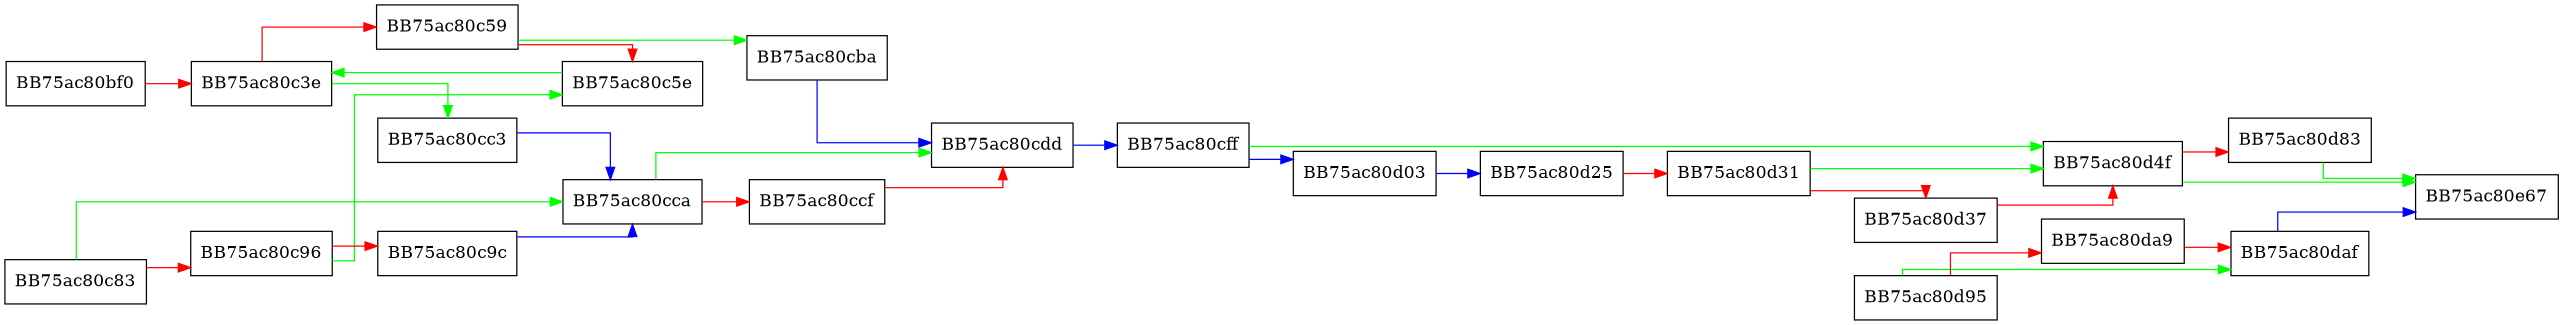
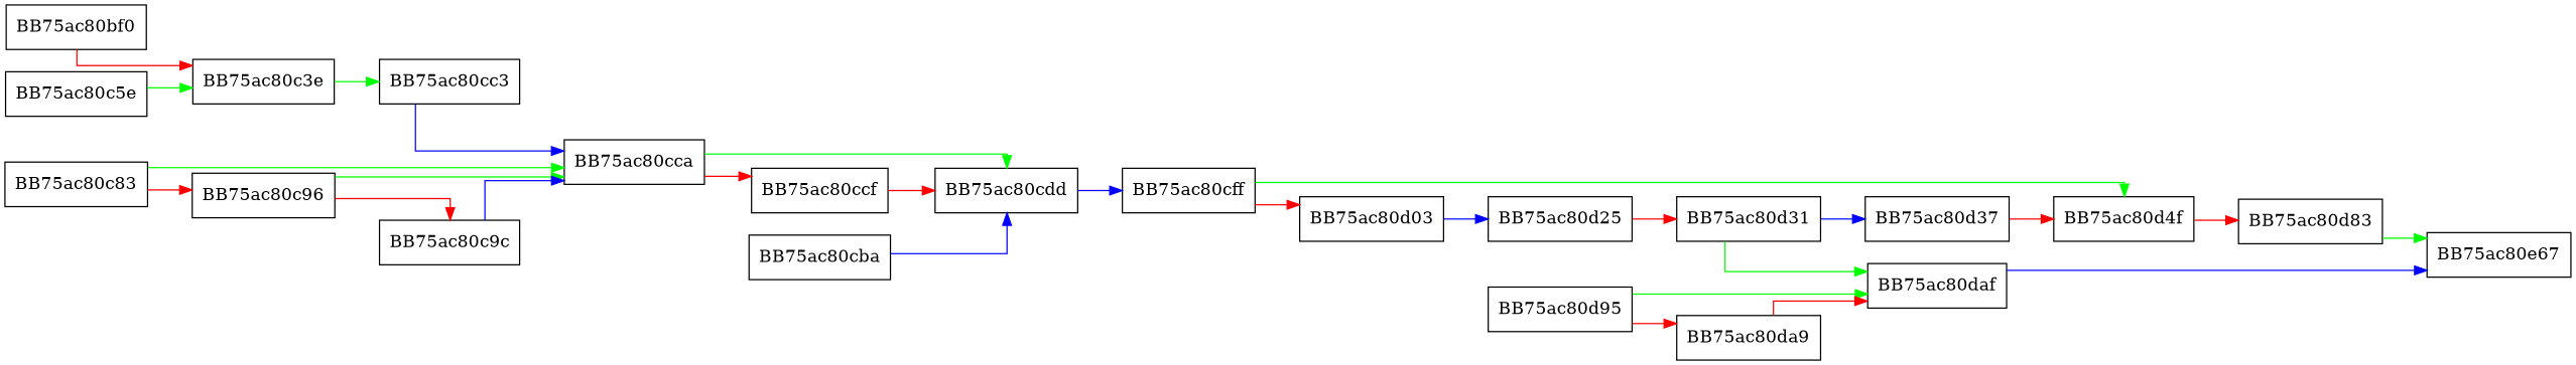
  digraph {
    rankdir=LR
    splines=ortho
    node [shape=box]
    edge [color=red]
    BB75ac80bf0
    BB75ac80c3e
    BB75ac80cc3
-   BB75ac80c59
    BB75ac80cca
    BB75ac80cba
    BB75ac80c5e
    BB75ac80cdd
    BB75ac80ccf
    BB75ac80cff
    BB75ac80c83
    BB75ac80c96
    BB75ac80c9c
    BB75ac80d4f
    BB75ac80d03
    BB75ac80e67
    BB75ac80d83
    BB75ac80d25
    BB75ac80d31
    BB75ac80d37
    BB75ac80d95
    BB75ac80daf
    BB75ac80da9
    BB75ac80bf0 -> BB75ac80c3e
    BB75ac80c3e -> BB75ac80cc3 [color=green]
-   BB75ac80c3e -> BB75ac80c59
    BB75ac80cc3 -> BB75ac80cca [color=blue]
-   BB75ac80c59 -> BB75ac80cba [color=green]
-   BB75ac80c59 -> BB75ac80c5e
    BB75ac80cca -> BB75ac80cdd [color=green]
    BB75ac80cca -> BB75ac80ccf
    BB75ac80cba -> BB75ac80cdd [color=blue]
    BB75ac80c5e -> BB75ac80c3e [color=green]
    BB75ac80cdd -> BB75ac80cff [color=blue]
    BB75ac80ccf -> BB75ac80cdd
    BB75ac80cff -> BB75ac80d4f [color=green]
-   BB75ac80cff -> BB75ac80d03 [color=blue]
+   BB75ac80cff -> BB75ac80d03
    BB75ac80c83 -> BB75ac80cca [color=green]
    BB75ac80c83 -> BB75ac80c96
-   BB75ac80c96 -> BB75ac80c5e [color=green]
+   BB75ac80c96 -> BB75ac80cca [color=green]
    BB75ac80c96 -> BB75ac80c9c
    BB75ac80c9c -> BB75ac80cca [color=blue]
-   BB75ac80d4f -> BB75ac80e67 [color=green]
    BB75ac80d4f -> BB75ac80d83
    BB75ac80d03 -> BB75ac80d25 [color=blue]
    BB75ac80d83 -> BB75ac80e67 [color=green]
    BB75ac80d25 -> BB75ac80d31
-   BB75ac80d31 -> BB75ac80d4f [color=green]
-   BB75ac80d31 -> BB75ac80d37
+   BB75ac80d31 -> BB75ac80daf [color=green]
+   BB75ac80d31 -> BB75ac80d37 [color=blue]
    BB75ac80d37 -> BB75ac80d4f
    BB75ac80d95 -> BB75ac80daf [color=green]
    BB75ac80d95 -> BB75ac80da9
    BB75ac80daf -> BB75ac80e67 [color=blue]
    BB75ac80da9 -> BB75ac80daf
  }
